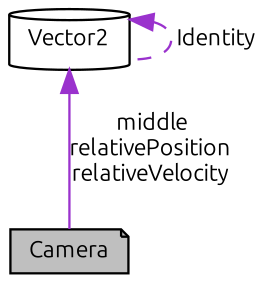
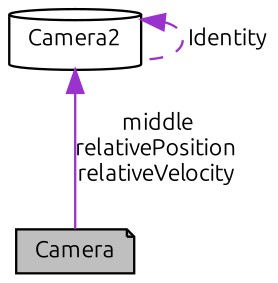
  digraph {
    fontname=Ubuntu
    node [color=black fontname=Ubuntu fontsize=10 style=filled]
    edge [color=darkorchid3 dir=back fontname=Ubuntu fontsize=10 labelfontname=Helvetica labelfontsize=10]
    n1 [fillcolor=grey75 fontcolor=black height=0.2 label=Camera shape=note width=0.4]
-   n2 [fillcolor=white height=0.2 label=Vector2 shape=cylinder width=0.4]
+   n2 [fillcolor=white height=0.2 label=Camera2 shape=cylinder width=0.4]
    n2 -> n1 [label=" middle\nrelativePosition\nrelativeVelocity" style=solid]
    n2 -> n2 [label=" Identity" style=dashed]
  }
